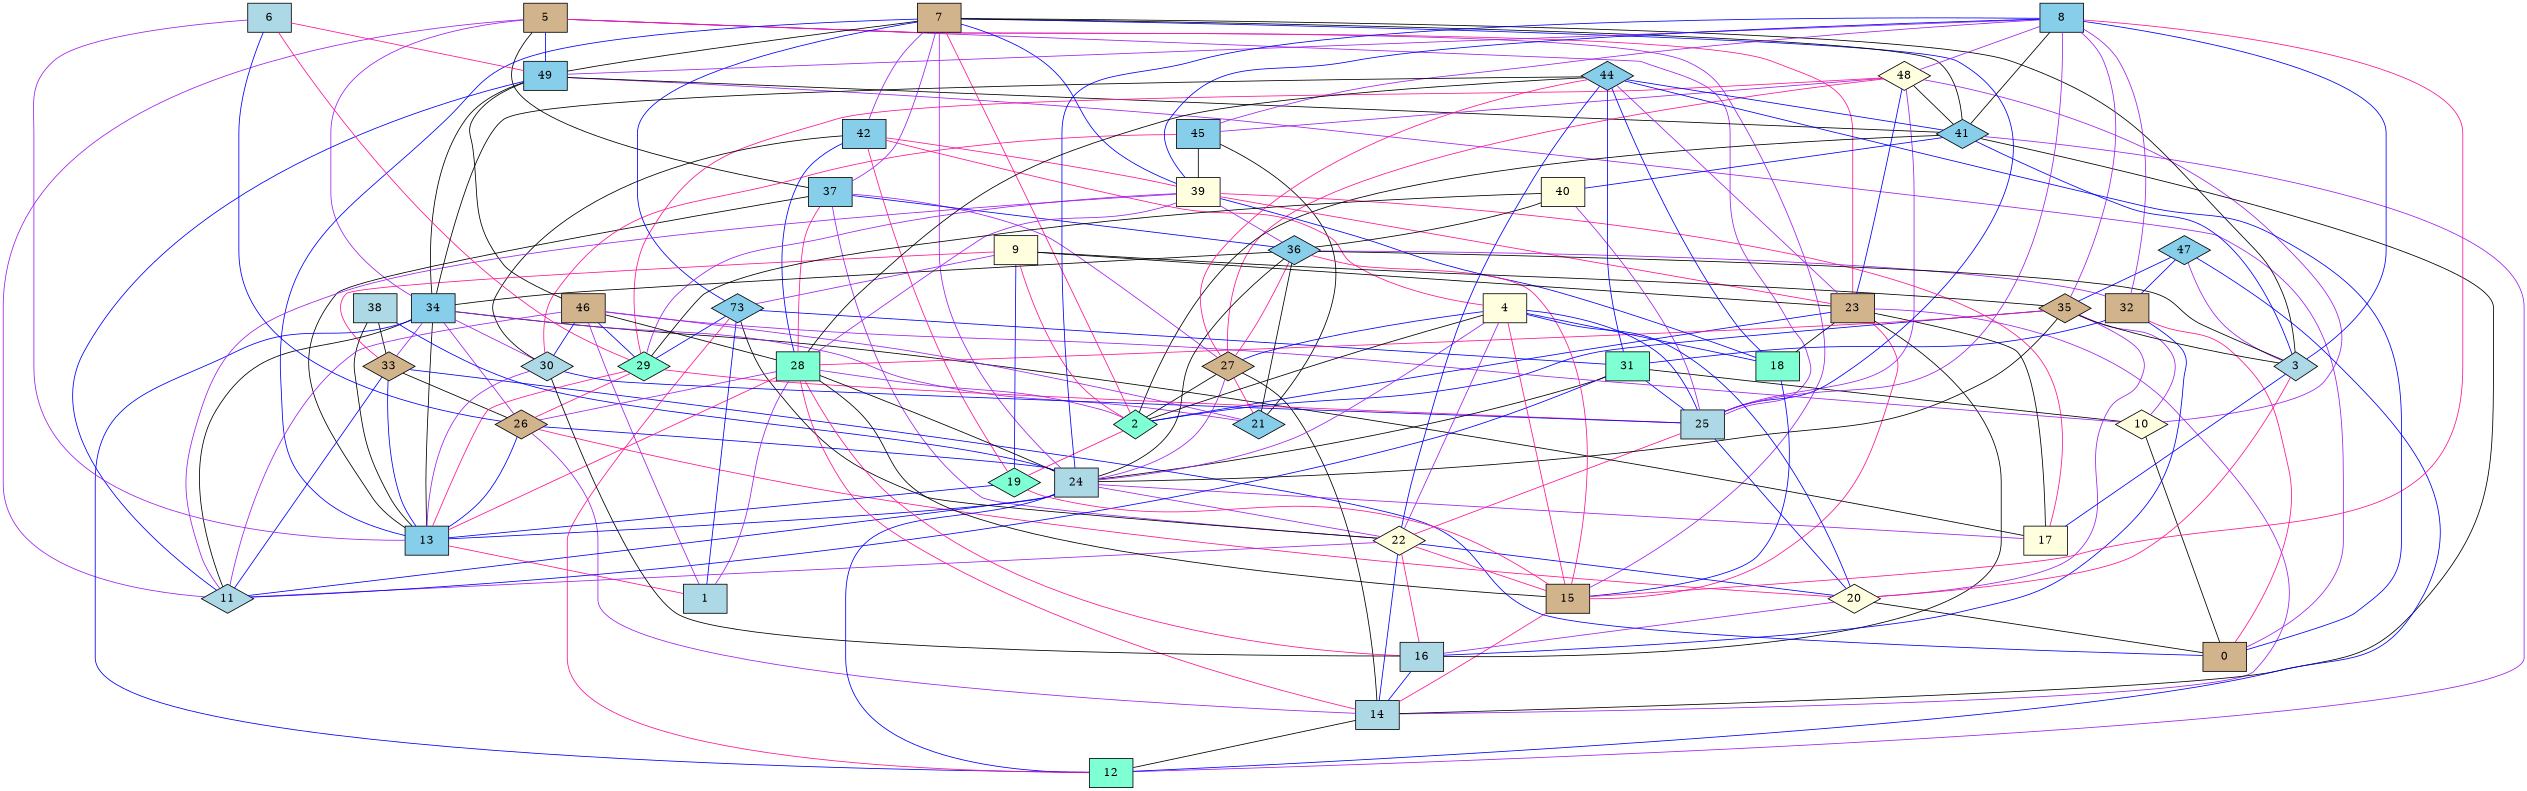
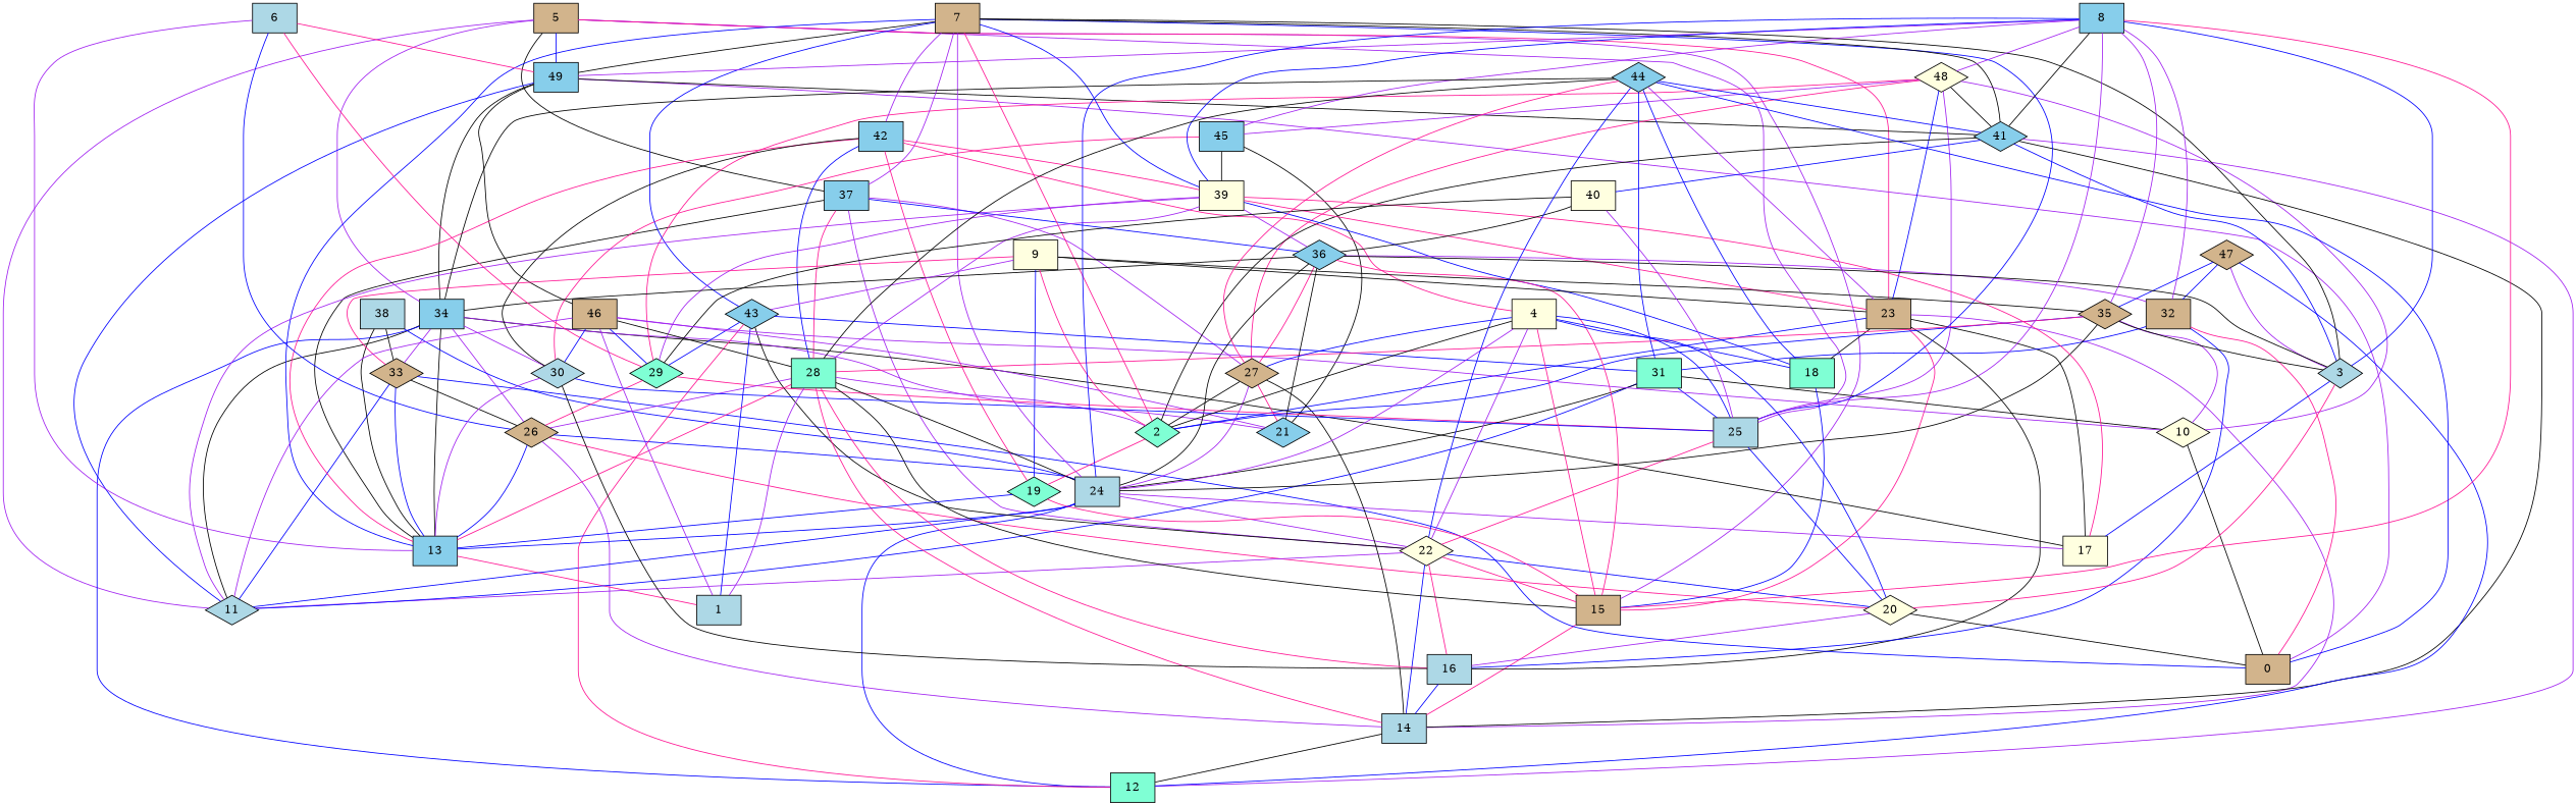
  digraph {
    node [fillcolor=tan shape=box style=filled]
    edge [color=blue dir=none]
    5
    15
    25 [fillcolor=lightblue]
    37 [fillcolor=skyblue]
    23
    11 [fillcolor=lightblue shape=diamond]
    34 [fillcolor=skyblue]
    49 [fillcolor=skyblue]
    14 [fillcolor=lightblue]
    33 [shape=diamond]
    26 [shape=diamond]
    13 [fillcolor=skyblue]
    0
    24 [fillcolor=lightblue]
    20 [fillcolor=lightyellow shape=diamond]
    38 [fillcolor=lightblue]
    22 [fillcolor=lightyellow shape=diamond]
    12 [fillcolor=aquamarine]
    17 [fillcolor=lightyellow]
    48 [fillcolor=lightyellow shape=diamond]
    45 [fillcolor=skyblue]
    27 [shape=diamond]
    41 [fillcolor=skyblue shape=diamond]
    10 [fillcolor=lightyellow shape=diamond]
    29 [fillcolor=aquamarine shape=diamond]
-   43 [fillcolor=skyblue shape=diamond label=73]
+   43 [fillcolor=skyblue shape=diamond]
    1 [fillcolor=lightblue]
    31 [fillcolor=aquamarine]
-   47 [fillcolor=skyblue shape=diamond]
+   47 [shape=diamond]
    32
    35 [shape=diamond]
    3 [fillcolor=lightblue shape=diamond]
    16 [fillcolor=lightblue]
    7
    42 [fillcolor=skyblue]
    39 [fillcolor=lightyellow]
    2 [fillcolor=aquamarine shape=diamond]
    36 [fillcolor=skyblue shape=diamond]
    28 [fillcolor=aquamarine]
    9 [fillcolor=lightyellow]
    19 [fillcolor=aquamarine shape=diamond]
    18 [fillcolor=aquamarine]
    6 [fillcolor=lightblue]
    21 [fillcolor=skyblue shape=diamond]
    30 [fillcolor=lightblue shape=diamond]
    40 [fillcolor=lightyellow]
    46
    4 [fillcolor=lightyellow]
    8 [fillcolor=skyblue]
    44 [fillcolor=skyblue shape=diamond]
    subgraph sub_1 {
      5
      15
      25
      37
      23
      11
      34
      49
      14
      33
      26
      13
      0
      24
      20
      38
      22
      12
      17
      48
      45
      27
      41
      10
      29
      43
      1
      31
      47
      32
      35
      3
      16
      7
      42
      39
      2
      36
      28
      9
      19
      18
      6
      21
      30
      40
      46
      4
      8
      44
    }
    5 -> 15 [color=purple]
    5 -> 25 [color=purple]
    5 -> 37 [color=black]
    5 -> 23 [color=deeppink]
    5 -> 11 [color=purple]
    5 -> 34 [color=purple]
    5 -> 49
    15 -> 14 [color=deeppink]
    25 -> 20
    25 -> 22 [color=deeppink]
    37 -> 13 [color=black]
    37 -> 22 [color=purple]
    37 -> 27 [color=purple]
    37 -> 36
    37 -> 28 [color=deeppink]
    23 -> 15 [color=deeppink]
    23 -> 14 [color=purple]
    23 -> 17 [color=black]
    23 -> 16 [color=black]
    23 -> 2
    23 -> 18 [color=black]
    34 -> 11 [color=black]
    34 -> 33 [color=purple]
    34 -> 26 [color=purple]
    34 -> 13 [color=black]
    34 -> 12
    34 -> 17 [color=black]
    34 -> 21 [color=purple]
    34 -> 30 [color=purple]
    49 -> 11
    49 -> 34 [color=black]
    49 -> 0 [color=purple]
    49 -> 41 [color=black]
    49 -> 46 [color=black]
    14 -> 12 [color=black]
    33 -> 11
    33 -> 26 [color=black]
    33 -> 13
    33 -> 0
    26 -> 14 [color=purple]
    26 -> 13
    26 -> 24
    26 -> 20 [color=deeppink]
    13 -> 1 [color=deeppink]
    24 -> 11
    24 -> 13
    24 -> 22 [color=purple]
    24 -> 12
    24 -> 17 [color=purple]
    20 -> 0 [color=black]
    20 -> 16 [color=purple]
    38 -> 33 [color=black]
    38 -> 13 [color=black]
    38 -> 24
    22 -> 15 [color=deeppink]
    22 -> 11 [color=purple]
    22 -> 14
    22 -> 20
    22 -> 16 [color=deeppink]
    48 -> 25 [color=purple]
    48 -> 23
    48 -> 45 [color=purple]
    48 -> 27 [color=deeppink]
    48 -> 41 [color=black]
    48 -> 10 [color=purple]
    48 -> 29 [color=deeppink]
    45 -> 39 [color=black]
    45 -> 21 [color=black]
    45 -> 30 [color=deeppink]
    27 -> 14 [color=black]
    27 -> 24 [color=purple]
    27 -> 2 [color=black]
    27 -> 21 [color=deeppink]
    41 -> 14 [color=black]
    41 -> 12 [color=purple]
    41 -> 3
    41 -> 2 [color=black]
    41 -> 40
    10 -> 0 [color=black]
    29 -> 25 [color=deeppink]
    29 -> 26 [color=deeppink]
-   29 -> 13 [color=deeppink]
+   42 -> 13 [color=deeppink]
    43 -> 22 [color=black]
    43 -> 12 [color=deeppink]
    43 -> 29
    43 -> 1
    43 -> 31
    31 -> 25
    31 -> 11
    31 -> 24 [color=black]
    31 -> 10 [color=black]
    47 -> 12
    47 -> 32
    47 -> 35
    47 -> 3 [color=purple]
    32 -> 0 [color=deeppink]
    32 -> 31
    32 -> 16
    35 -> 24 [color=black]
-   35 -> 20 [color=purple]
    35 -> 10 [color=purple]
    35 -> 3 [color=black]
    35 -> 2
    35 -> 28 [color=deeppink]
    3 -> 20 [color=deeppink]
    3 -> 17
    16 -> 14
    7 -> 25
    7 -> 37 [color=purple]
    7 -> 49 [color=black]
    7 -> 13
    7 -> 24 [color=purple]
    7 -> 41 [color=black]
    7 -> 43
    7 -> 3 [color=black]
    7 -> 42 [color=purple]
    7 -> 39
    7 -> 2 [color=deeppink]
    42 -> 39 [color=deeppink]
    42 -> 28
    42 -> 19 [color=deeppink]
    42 -> 30 [color=black]
    42 -> 4 [color=deeppink]
    39 -> 23 [color=deeppink]
    39 -> 11 [color=purple]
    39 -> 17 [color=deeppink]
    39 -> 29 [color=purple]
    39 -> 36 [color=purple]
    39 -> 28 [color=purple]
    39 -> 18
    2 -> 19 [color=deeppink]
    36 -> 15 [color=deeppink]
    36 -> 34 [color=black]
    36 -> 24 [color=black]
    36 -> 27 [color=deeppink]
    36 -> 32 [color=purple]
    36 -> 3 [color=black]
    36 -> 21 [color=black]
    28 -> 15 [color=black]
    28 -> 14 [color=deeppink]
    28 -> 26 [color=purple]
    28 -> 13 [color=deeppink]
    28 -> 24 [color=black]
    28 -> 1 [color=purple]
    28 -> 16 [color=deeppink]
    28 -> 2 [color=purple]
    9 -> 23 [color=black]
    9 -> 33 [color=deeppink]
    9 -> 43 [color=purple]
    9 -> 35 [color=black]
    9 -> 2 [color=deeppink]
    9 -> 19
    19 -> 15 [color=deeppink]
    19 -> 13
    18 -> 15
    6 -> 49 [color=deeppink]
    6 -> 26
    6 -> 13 [color=purple]
    6 -> 29 [color=deeppink]
    30 -> 25
    30 -> 13 [color=purple]
    30 -> 16 [color=black]
    40 -> 25 [color=purple]
    40 -> 29 [color=black]
    40 -> 36 [color=black]
    46 -> 11 [color=purple]
    46 -> 10 [color=purple]
    46 -> 29
    46 -> 1 [color=purple]
    46 -> 28 [color=black]
    46 -> 21 [color=purple]
    46 -> 30
    4 -> 15 [color=deeppink]
    4 -> 25
    4 -> 24 [color=purple]
    4 -> 20
    4 -> 22 [color=purple]
    4 -> 27
    4 -> 2 [color=black]
    4 -> 18
    8 -> 15 [color=deeppink]
    8 -> 25 [color=purple]
    8 -> 49 [color=purple]
    8 -> 24
    8 -> 48 [color=purple]
    8 -> 45 [color=purple]
    8 -> 41 [color=black]
    8 -> 32 [color=purple]
    8 -> 35 [color=purple]
    8 -> 3
    8 -> 39
    44 -> 23 [color=purple]
    44 -> 34 [color=black]
    44 -> 0
    44 -> 22
    44 -> 27 [color=deeppink]
    44 -> 41
    44 -> 31
    44 -> 28 [color=black]
    44 -> 18
  }
